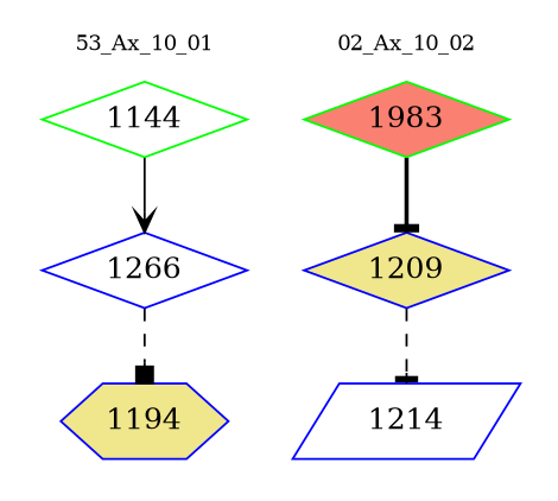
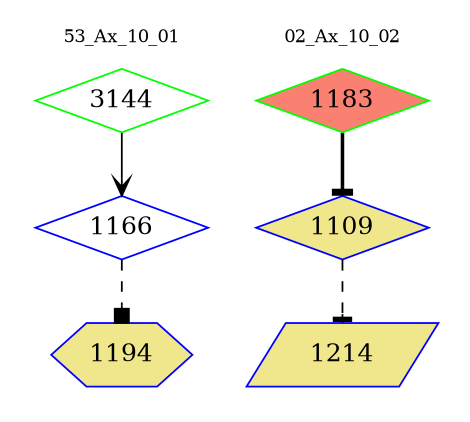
  digraph {
    node [color=blue fillcolor=khaki shape=diamond style=filled]
    edge [arrowhead=tee color=black style=dashed]
-   n1 [color=green fillcolor=white label=1144]
-   n2 [fillcolor=white label=1266]
+   n1 [color=green fillcolor=white label=3144]
+   n2 [fillcolor=white label=1166]
    n3 [label=1194 shape=hexagon]
-   n4 [color=green fillcolor=salmon label=1983]
-   n5 [label=1209]
-   n6 [fillcolor=white label=1214 shape=parallelogram]
+   n4 [color=green fillcolor=salmon label=1183]
+   n5 [label=1109]
+   n6 [label=1214 shape=parallelogram]
    subgraph cluster_1 {
      color=white
      fontsize=10
      label="53_Ax_10_01"
      n1
      n2
      n3
    }
    subgraph cluster_2 {
      color=white
      fontsize=10
      label="02_Ax_10_02"
      n4
      n5
      n6
    }
    n1 -> n2 [arrowhead=vee style=solid]
    n2 -> n3 [arrowhead=box]
    n4 -> n5 [style=bold]
    n5 -> n6
  }
